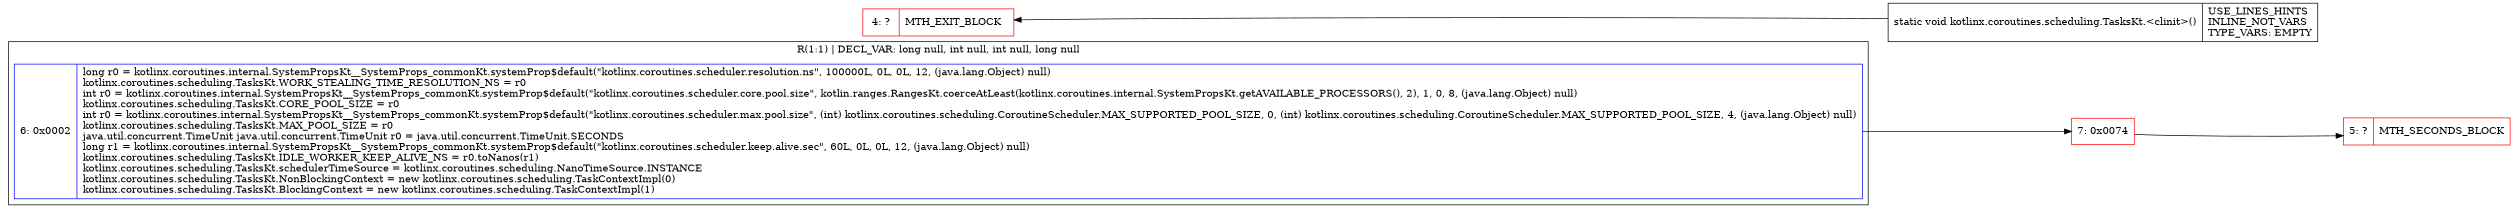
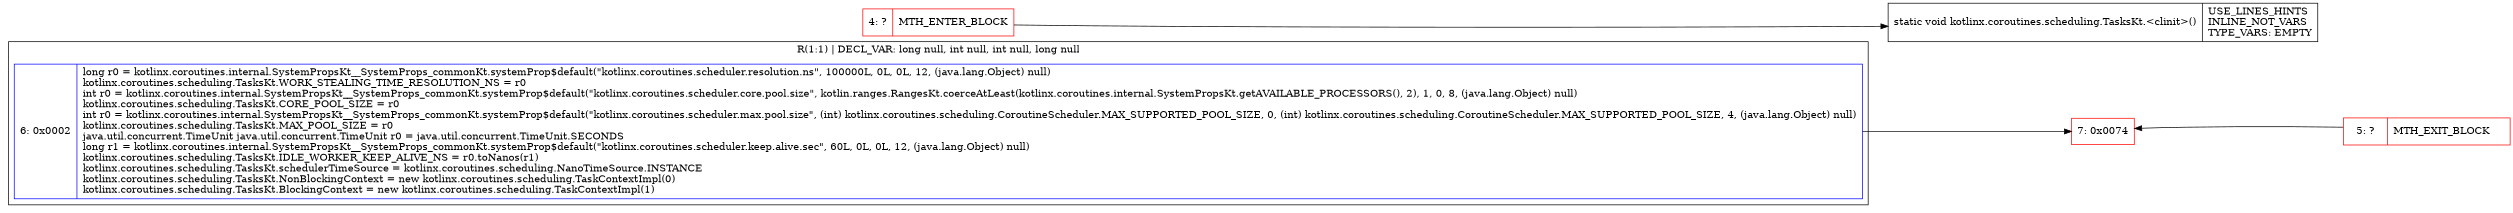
  digraph {
    rankdir=LR
    node [color=red shape=record]
    n1 [color=blue label="{6\:\ 0x0002|long r0 = kotlinx.coroutines.internal.SystemPropsKt__SystemProps_commonKt.systemProp$default(\"kotlinx.coroutines.scheduler.resolution.ns\", 100000L, 0L, 0L, 12, (java.lang.Object) null)\lkotlinx.coroutines.scheduling.TasksKt.WORK_STEALING_TIME_RESOLUTION_NS = r0\lint r0 = kotlinx.coroutines.internal.SystemPropsKt__SystemProps_commonKt.systemProp$default(\"kotlinx.coroutines.scheduler.core.pool.size\", kotlin.ranges.RangesKt.coerceAtLeast(kotlinx.coroutines.internal.SystemPropsKt.getAVAILABLE_PROCESSORS(), 2), 1, 0, 8, (java.lang.Object) null)\lkotlinx.coroutines.scheduling.TasksKt.CORE_POOL_SIZE = r0\lint r0 = kotlinx.coroutines.internal.SystemPropsKt__SystemProps_commonKt.systemProp$default(\"kotlinx.coroutines.scheduler.max.pool.size\", (int) kotlinx.coroutines.scheduling.CoroutineScheduler.MAX_SUPPORTED_POOL_SIZE, 0, (int) kotlinx.coroutines.scheduling.CoroutineScheduler.MAX_SUPPORTED_POOL_SIZE, 4, (java.lang.Object) null)\lkotlinx.coroutines.scheduling.TasksKt.MAX_POOL_SIZE = r0\ljava.util.concurrent.TimeUnit java.util.concurrent.TimeUnit r0 = java.util.concurrent.TimeUnit.SECONDS\llong r1 = kotlinx.coroutines.internal.SystemPropsKt__SystemProps_commonKt.systemProp$default(\"kotlinx.coroutines.scheduler.keep.alive.sec\", 60L, 0L, 0L, 12, (java.lang.Object) null)\lkotlinx.coroutines.scheduling.TasksKt.IDLE_WORKER_KEEP_ALIVE_NS = r0.toNanos(r1)\lkotlinx.coroutines.scheduling.TasksKt.schedulerTimeSource = kotlinx.coroutines.scheduling.NanoTimeSource.INSTANCE\lkotlinx.coroutines.scheduling.TasksKt.NonBlockingContext = new kotlinx.coroutines.scheduling.TaskContextImpl(0)\lkotlinx.coroutines.scheduling.TasksKt.BlockingContext = new kotlinx.coroutines.scheduling.TaskContextImpl(1)\l}"]
    n2 [label="{7\:\ 0x0074}"]
-   n3 [label="{5\:\ ?|MTH_SECONDS_BLOCK\l}"]
-   n4 [label="{4\:\ ?|MTH_EXIT_BLOCK\l}"]
+   n3 [label="{5\:\ ?|MTH_EXIT_BLOCK\l}"]
+   n4 [label="{4\:\ ?|MTH_ENTER_BLOCK\l}"]
    n5 [label="{static void kotlinx.coroutines.scheduling.TasksKt.\<clinit\>()  | USE_LINES_HINTS\lINLINE_NOT_VARS\lTYPE_VARS: EMPTY\l}" color=""]
    subgraph cluster_1 {
      label="R(1:1) | DECL_VAR: long null, int null, int null, long null\l"
      n1
    }
    n1 -> n2
-   n2 -> n3
-   n5 -> n4
+   n3 -> n2
+   n4 -> n5
  }
